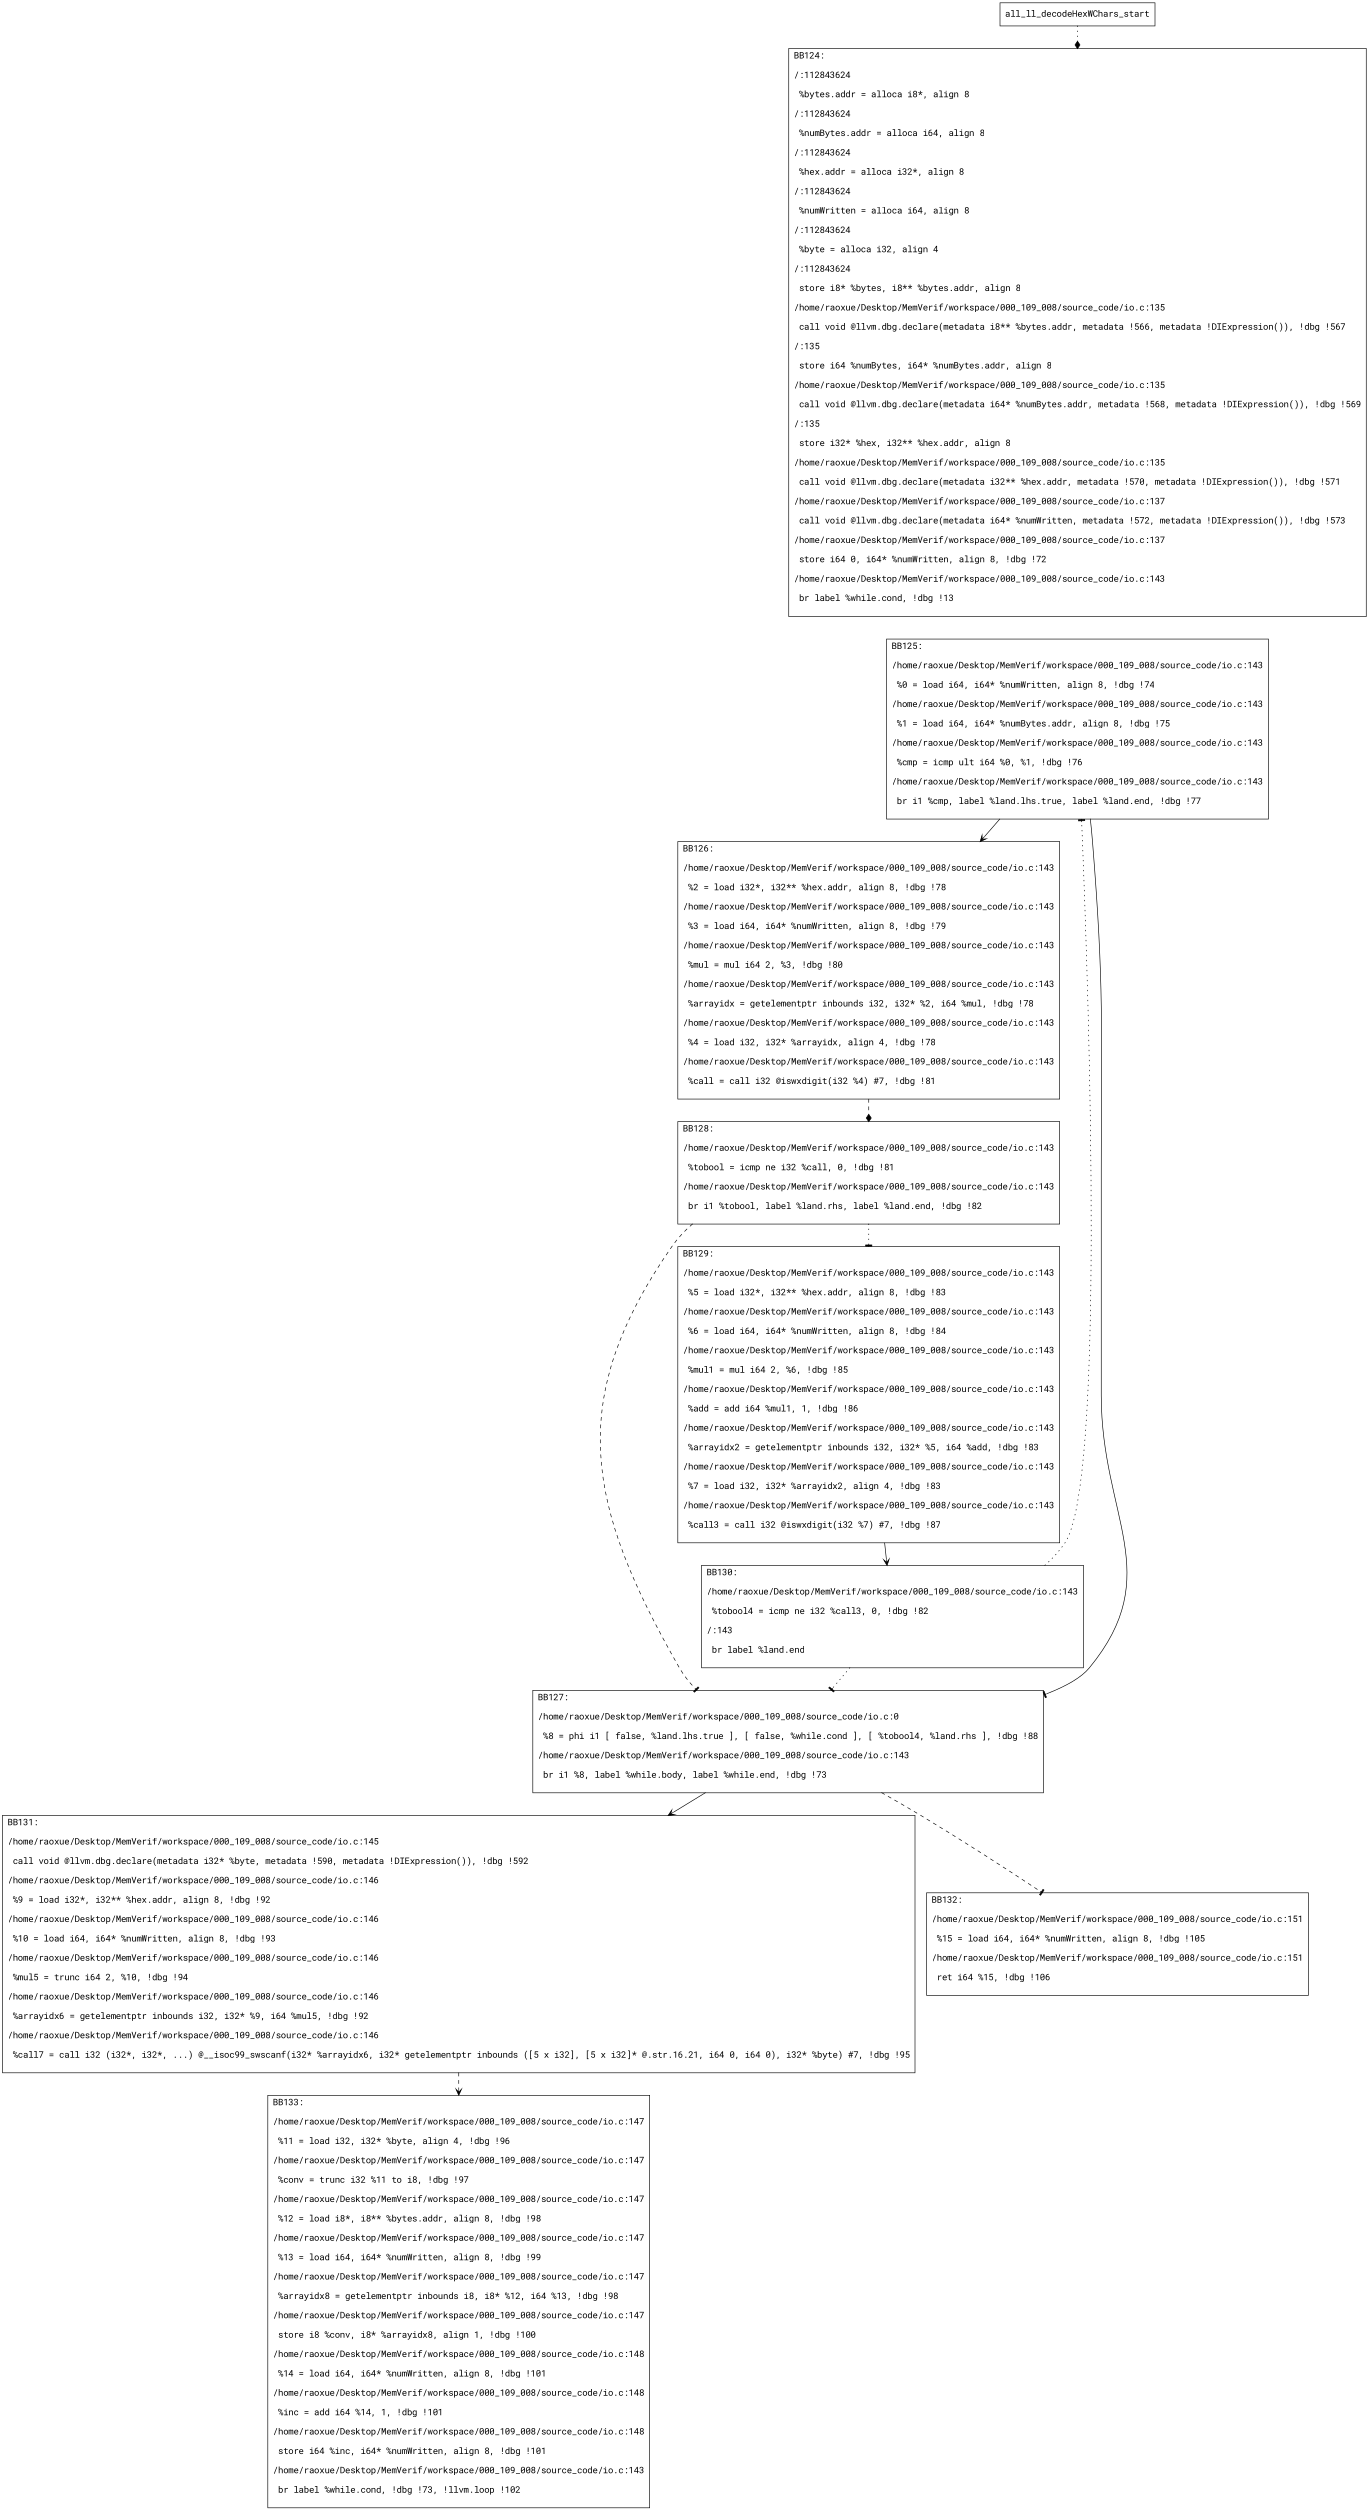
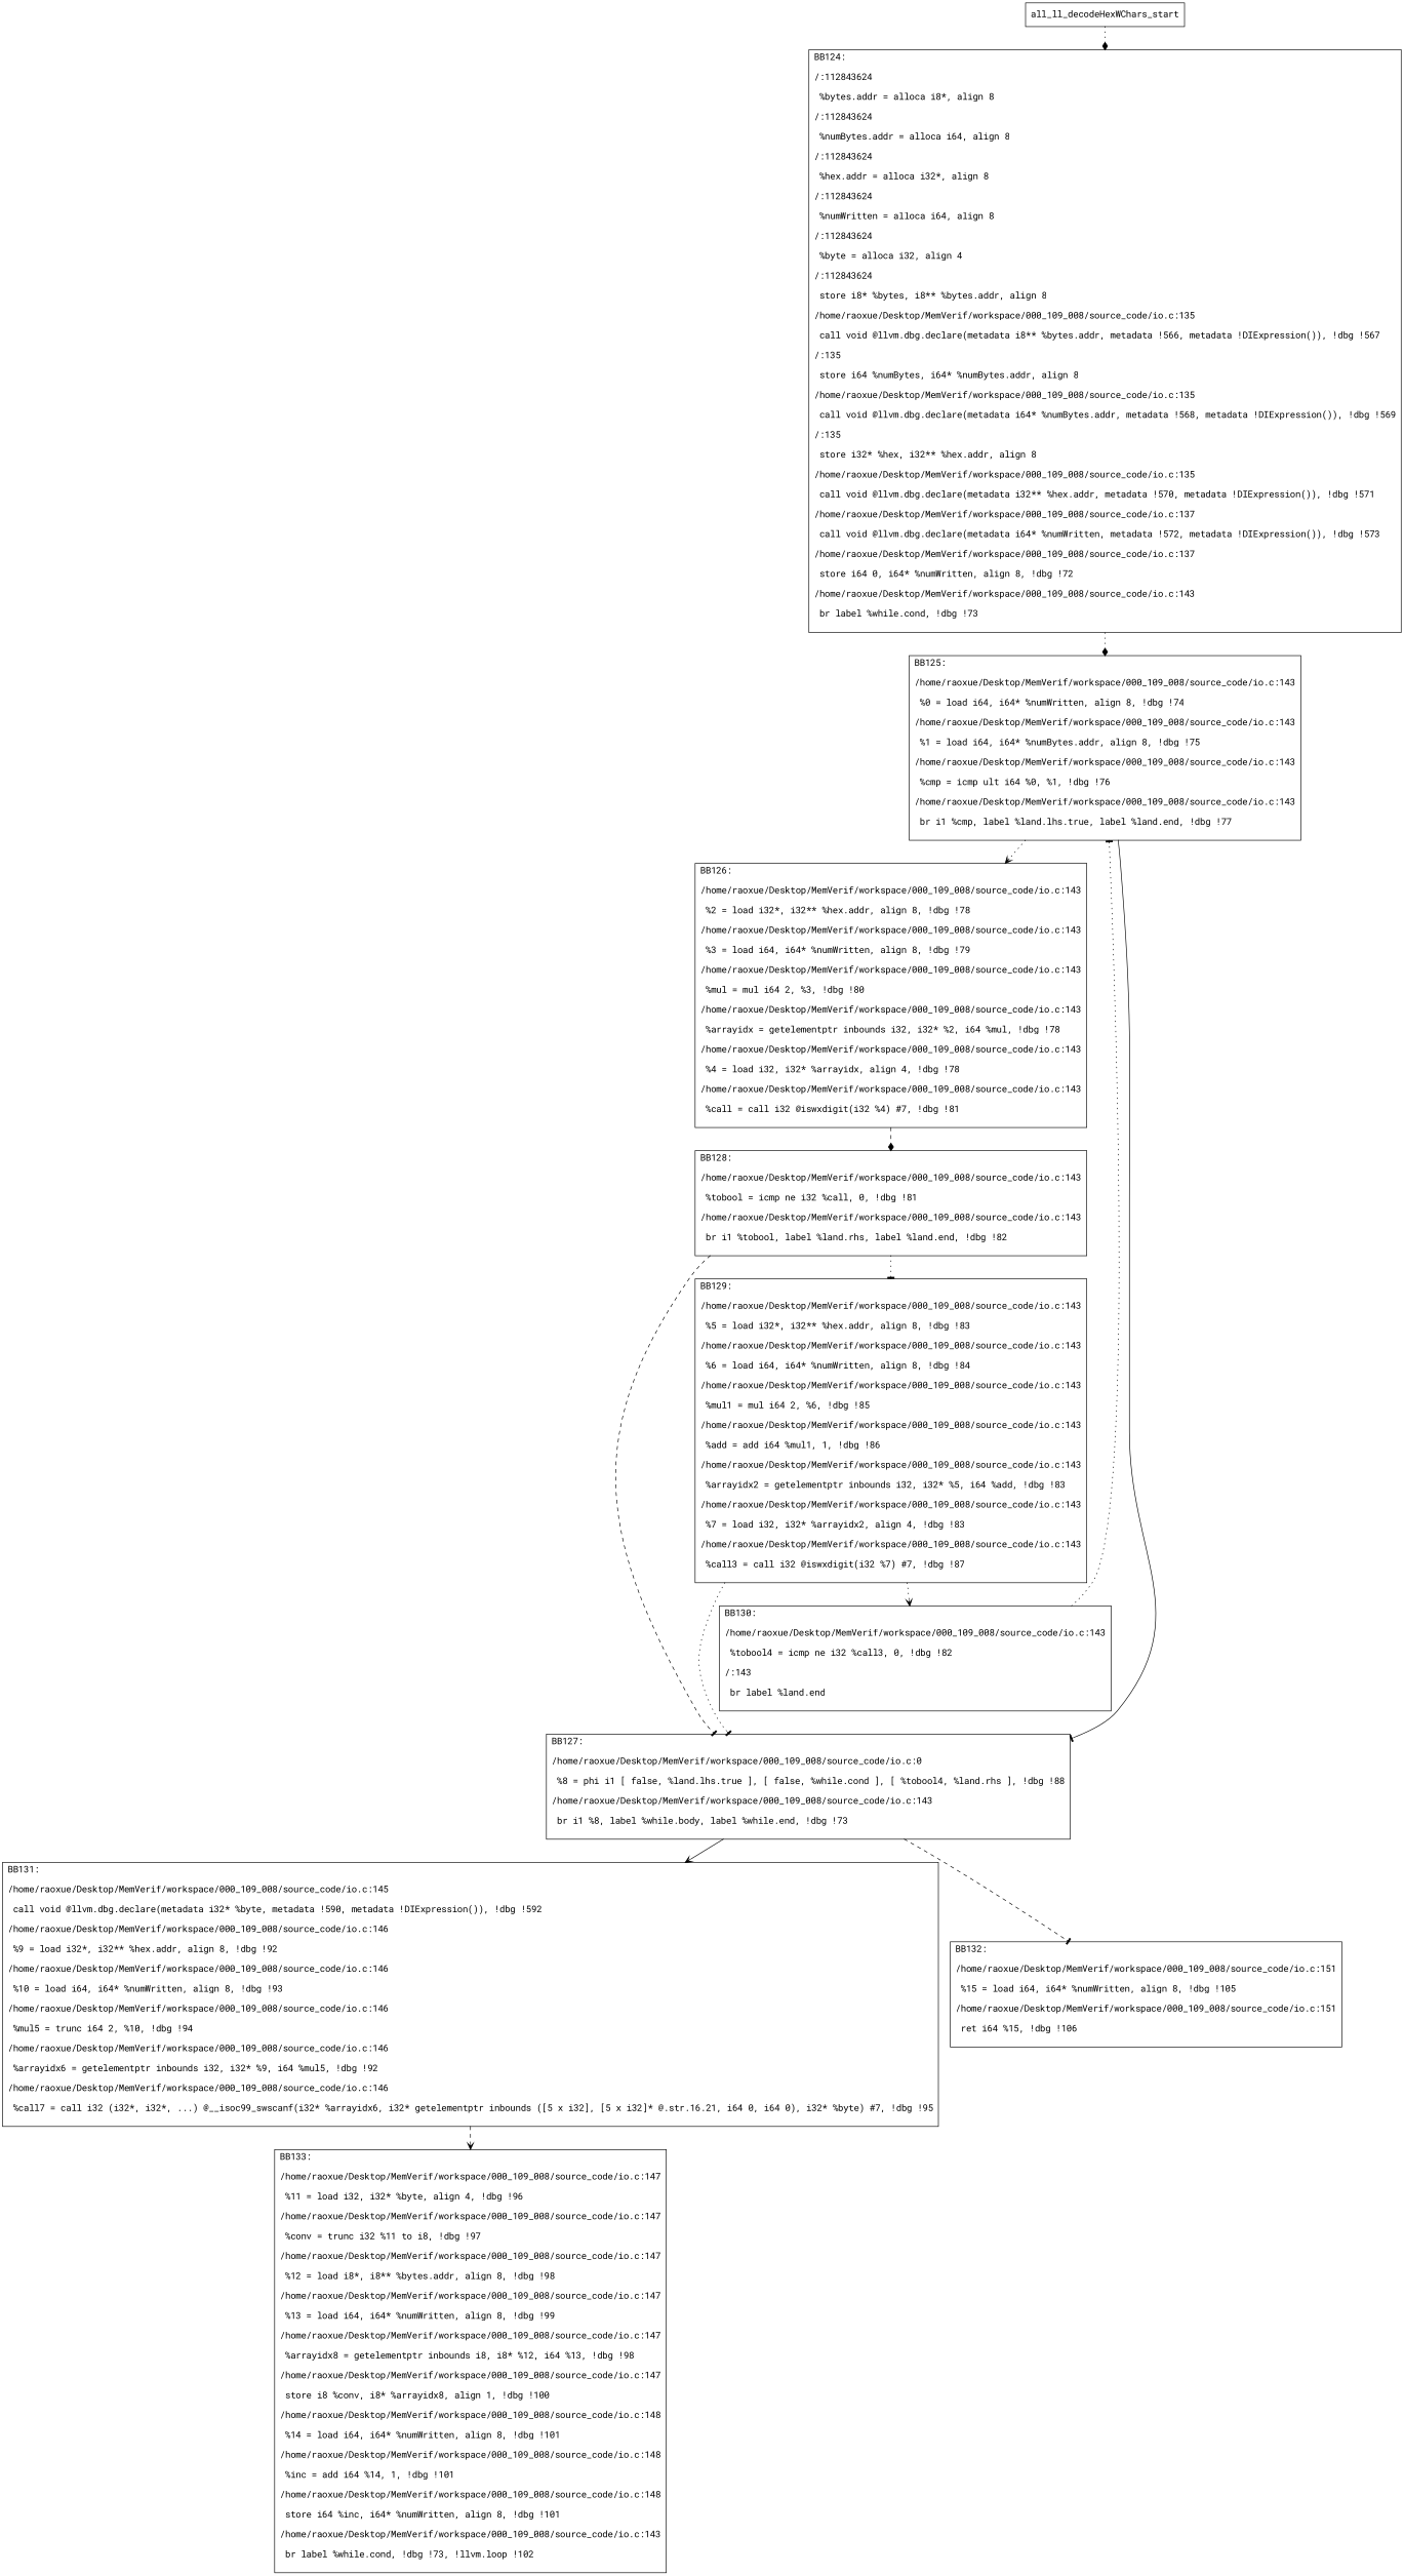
  digraph {
    fontname="Roboto Mono"
    node [fontname="Roboto Mono" shape=record]
    edge [arrowhead=tee fontname="Roboto Mono" style=dotted]
    n1 [label="{all_ll_decodeHexWChars_start}"]
-   n2 [label="{BB124:\l\l/:112843624\l\n  %bytes.addr = alloca i8*, align 8\l\n/:112843624\l\n  %numBytes.addr = alloca i64, align 8\l\n/:112843624\l\n  %hex.addr = alloca i32*, align 8\l\n/:112843624\l\n  %numWritten = alloca i64, align 8\l\n/:112843624\l\n  %byte = alloca i32, align 4\l\n/:112843624\l\n  store i8* %bytes, i8** %bytes.addr, align 8\l\n/home/raoxue/Desktop/MemVerif/workspace/000_109_008/source_code/io.c:135\l\n  call void @llvm.dbg.declare(metadata i8** %bytes.addr, metadata !566, metadata !DIExpression()), !dbg !567\l\n/:135\l\n  store i64 %numBytes, i64* %numBytes.addr, align 8\l\n/home/raoxue/Desktop/MemVerif/workspace/000_109_008/source_code/io.c:135\l\n  call void @llvm.dbg.declare(metadata i64* %numBytes.addr, metadata !568, metadata !DIExpression()), !dbg !569\l\n/:135\l\n  store i32* %hex, i32** %hex.addr, align 8\l\n/home/raoxue/Desktop/MemVerif/workspace/000_109_008/source_code/io.c:135\l\n  call void @llvm.dbg.declare(metadata i32** %hex.addr, metadata !570, metadata !DIExpression()), !dbg !571\l\n/home/raoxue/Desktop/MemVerif/workspace/000_109_008/source_code/io.c:137\l\n  call void @llvm.dbg.declare(metadata i64* %numWritten, metadata !572, metadata !DIExpression()), !dbg !573\l\n/home/raoxue/Desktop/MemVerif/workspace/000_109_008/source_code/io.c:137\l\n  store i64 0, i64* %numWritten, align 8, !dbg !72\l\n/home/raoxue/Desktop/MemVerif/workspace/000_109_008/source_code/io.c:143\l\n  br label %while.cond, !dbg !13\l\n}"]
+   n2 [label="{BB124:\l\l/:112843624\l\n  %bytes.addr = alloca i8*, align 8\l\n/:112843624\l\n  %numBytes.addr = alloca i64, align 8\l\n/:112843624\l\n  %hex.addr = alloca i32*, align 8\l\n/:112843624\l\n  %numWritten = alloca i64, align 8\l\n/:112843624\l\n  %byte = alloca i32, align 4\l\n/:112843624\l\n  store i8* %bytes, i8** %bytes.addr, align 8\l\n/home/raoxue/Desktop/MemVerif/workspace/000_109_008/source_code/io.c:135\l\n  call void @llvm.dbg.declare(metadata i8** %bytes.addr, metadata !566, metadata !DIExpression()), !dbg !567\l\n/:135\l\n  store i64 %numBytes, i64* %numBytes.addr, align 8\l\n/home/raoxue/Desktop/MemVerif/workspace/000_109_008/source_code/io.c:135\l\n  call void @llvm.dbg.declare(metadata i64* %numBytes.addr, metadata !568, metadata !DIExpression()), !dbg !569\l\n/:135\l\n  store i32* %hex, i32** %hex.addr, align 8\l\n/home/raoxue/Desktop/MemVerif/workspace/000_109_008/source_code/io.c:135\l\n  call void @llvm.dbg.declare(metadata i32** %hex.addr, metadata !570, metadata !DIExpression()), !dbg !571\l\n/home/raoxue/Desktop/MemVerif/workspace/000_109_008/source_code/io.c:137\l\n  call void @llvm.dbg.declare(metadata i64* %numWritten, metadata !572, metadata !DIExpression()), !dbg !573\l\n/home/raoxue/Desktop/MemVerif/workspace/000_109_008/source_code/io.c:137\l\n  store i64 0, i64* %numWritten, align 8, !dbg !72\l\n/home/raoxue/Desktop/MemVerif/workspace/000_109_008/source_code/io.c:143\l\n  br label %while.cond, !dbg !73\l\n}"]
    n3 [label="{BB125:\l\l/home/raoxue/Desktop/MemVerif/workspace/000_109_008/source_code/io.c:143\l\n  %0 = load i64, i64* %numWritten, align 8, !dbg !74\l\n/home/raoxue/Desktop/MemVerif/workspace/000_109_008/source_code/io.c:143\l\n  %1 = load i64, i64* %numBytes.addr, align 8, !dbg !75\l\n/home/raoxue/Desktop/MemVerif/workspace/000_109_008/source_code/io.c:143\l\n  %cmp = icmp ult i64 %0, %1, !dbg !76\l\n/home/raoxue/Desktop/MemVerif/workspace/000_109_008/source_code/io.c:143\l\n  br i1 %cmp, label %land.lhs.true, label %land.end, !dbg !77\l\n}"]
    n4 [label="{BB126:\l\l/home/raoxue/Desktop/MemVerif/workspace/000_109_008/source_code/io.c:143\l\n  %2 = load i32*, i32** %hex.addr, align 8, !dbg !78\l\n/home/raoxue/Desktop/MemVerif/workspace/000_109_008/source_code/io.c:143\l\n  %3 = load i64, i64* %numWritten, align 8, !dbg !79\l\n/home/raoxue/Desktop/MemVerif/workspace/000_109_008/source_code/io.c:143\l\n  %mul = mul i64 2, %3, !dbg !80\l\n/home/raoxue/Desktop/MemVerif/workspace/000_109_008/source_code/io.c:143\l\n  %arrayidx = getelementptr inbounds i32, i32* %2, i64 %mul, !dbg !78\l\n/home/raoxue/Desktop/MemVerif/workspace/000_109_008/source_code/io.c:143\l\n  %4 = load i32, i32* %arrayidx, align 4, !dbg !78\l\n/home/raoxue/Desktop/MemVerif/workspace/000_109_008/source_code/io.c:143\l\n  %call = call i32 @iswxdigit(i32 %4) #7, !dbg !81\l\n}"]
    n5 [label="{BB127:\l\l/home/raoxue/Desktop/MemVerif/workspace/000_109_008/source_code/io.c:0\l\n  %8 = phi i1 [ false, %land.lhs.true ], [ false, %while.cond ], [ %tobool4, %land.rhs ], !dbg !88\l\n/home/raoxue/Desktop/MemVerif/workspace/000_109_008/source_code/io.c:143\l\n  br i1 %8, label %while.body, label %while.end, !dbg !73\l\n}"]
    n6 [label="{BB128:\l\l/home/raoxue/Desktop/MemVerif/workspace/000_109_008/source_code/io.c:143\l\n  %tobool = icmp ne i32 %call, 0, !dbg !81\l\n/home/raoxue/Desktop/MemVerif/workspace/000_109_008/source_code/io.c:143\l\n  br i1 %tobool, label %land.rhs, label %land.end, !dbg !82\l\n}"]
    n7 [label="{BB131:\l\l/home/raoxue/Desktop/MemVerif/workspace/000_109_008/source_code/io.c:145\l\n  call void @llvm.dbg.declare(metadata i32* %byte, metadata !590, metadata !DIExpression()), !dbg !592\l\n/home/raoxue/Desktop/MemVerif/workspace/000_109_008/source_code/io.c:146\l\n  %9 = load i32*, i32** %hex.addr, align 8, !dbg !92\l\n/home/raoxue/Desktop/MemVerif/workspace/000_109_008/source_code/io.c:146\l\n  %10 = load i64, i64* %numWritten, align 8, !dbg !93\l\n/home/raoxue/Desktop/MemVerif/workspace/000_109_008/source_code/io.c:146\l\n  %mul5 = trunc i64 2, %10, !dbg !94\l\n/home/raoxue/Desktop/MemVerif/workspace/000_109_008/source_code/io.c:146\l\n  %arrayidx6 = getelementptr inbounds i32, i32* %9, i64 %mul5, !dbg !92\l\n/home/raoxue/Desktop/MemVerif/workspace/000_109_008/source_code/io.c:146\l\n  %call7 = call i32 (i32*, i32*, ...) @__isoc99_swscanf(i32* %arrayidx6, i32* getelementptr inbounds ([5 x i32], [5 x i32]* @.str.16.21, i64 0, i64 0), i32* %byte) #7, !dbg !95\l\n}"]
    n8 [label="{BB132:\l\l/home/raoxue/Desktop/MemVerif/workspace/000_109_008/source_code/io.c:151\l\n  %15 = load i64, i64* %numWritten, align 8, !dbg !105\l\n/home/raoxue/Desktop/MemVerif/workspace/000_109_008/source_code/io.c:151\l\n  ret i64 %15, !dbg !106\l\n}"]
    n9 [label="{BB129:\l\l/home/raoxue/Desktop/MemVerif/workspace/000_109_008/source_code/io.c:143\l\n  %5 = load i32*, i32** %hex.addr, align 8, !dbg !83\l\n/home/raoxue/Desktop/MemVerif/workspace/000_109_008/source_code/io.c:143\l\n  %6 = load i64, i64* %numWritten, align 8, !dbg !84\l\n/home/raoxue/Desktop/MemVerif/workspace/000_109_008/source_code/io.c:143\l\n  %mul1 = mul i64 2, %6, !dbg !85\l\n/home/raoxue/Desktop/MemVerif/workspace/000_109_008/source_code/io.c:143\l\n  %add = add i64 %mul1, 1, !dbg !86\l\n/home/raoxue/Desktop/MemVerif/workspace/000_109_008/source_code/io.c:143\l\n  %arrayidx2 = getelementptr inbounds i32, i32* %5, i64 %add, !dbg !83\l\n/home/raoxue/Desktop/MemVerif/workspace/000_109_008/source_code/io.c:143\l\n  %7 = load i32, i32* %arrayidx2, align 4, !dbg !83\l\n/home/raoxue/Desktop/MemVerif/workspace/000_109_008/source_code/io.c:143\l\n  %call3 = call i32 @iswxdigit(i32 %7) #7, !dbg !87\l\n}"]
    n10 [label="{BB133:\l\l/home/raoxue/Desktop/MemVerif/workspace/000_109_008/source_code/io.c:147\l\n  %11 = load i32, i32* %byte, align 4, !dbg !96\l\n/home/raoxue/Desktop/MemVerif/workspace/000_109_008/source_code/io.c:147\l\n  %conv = trunc i32 %11 to i8, !dbg !97\l\n/home/raoxue/Desktop/MemVerif/workspace/000_109_008/source_code/io.c:147\l\n  %12 = load i8*, i8** %bytes.addr, align 8, !dbg !98\l\n/home/raoxue/Desktop/MemVerif/workspace/000_109_008/source_code/io.c:147\l\n  %13 = load i64, i64* %numWritten, align 8, !dbg !99\l\n/home/raoxue/Desktop/MemVerif/workspace/000_109_008/source_code/io.c:147\l\n  %arrayidx8 = getelementptr inbounds i8, i8* %12, i64 %13, !dbg !98\l\n/home/raoxue/Desktop/MemVerif/workspace/000_109_008/source_code/io.c:147\l\n  store i8 %conv, i8* %arrayidx8, align 1, !dbg !100\l\n/home/raoxue/Desktop/MemVerif/workspace/000_109_008/source_code/io.c:148\l\n  %14 = load i64, i64* %numWritten, align 8, !dbg !101\l\n/home/raoxue/Desktop/MemVerif/workspace/000_109_008/source_code/io.c:148\l\n  %inc = add i64 %14, 1, !dbg !101\l\n/home/raoxue/Desktop/MemVerif/workspace/000_109_008/source_code/io.c:148\l\n  store i64 %inc, i64* %numWritten, align 8, !dbg !101\l\n/home/raoxue/Desktop/MemVerif/workspace/000_109_008/source_code/io.c:143\l\n  br label %while.cond, !dbg !73, !llvm.loop !102\l\n}"]
    n11 [label="{BB130:\l\l/home/raoxue/Desktop/MemVerif/workspace/000_109_008/source_code/io.c:143\l\n  %tobool4 = icmp ne i32 %call3, 0, !dbg !82\l\n/:143\l\n  br label %land.end\l\n}"]
    n1 -> n2 [arrowhead=diamond]
-   n3 -> n4 [arrowhead=vee style=solid]
+   n2 -> n3 [arrowhead=diamond]
+   n3 -> n4 [arrowhead=vee]
    n3 -> n5 [style=solid]
    n4 -> n6 [arrowhead=diamond style=dashed]
    n5 -> n7 [arrowhead=vee style=solid]
    n5 -> n8 [style=dashed]
    n6 -> n5 [style=dashed]
    n6 -> n9
    n7 -> n10 [arrowhead=vee style=dashed]
-   n9 -> n11 [arrowhead=vee style=solid]
+   n9 -> n11 [arrowhead=vee]
    n11 -> n3
-   n11 -> n5
+   n9 -> n5
  }
